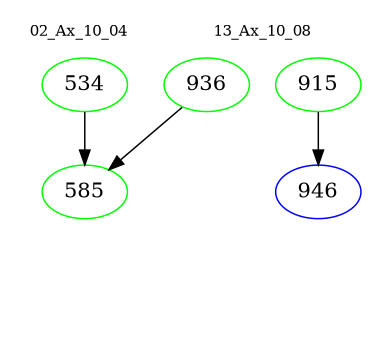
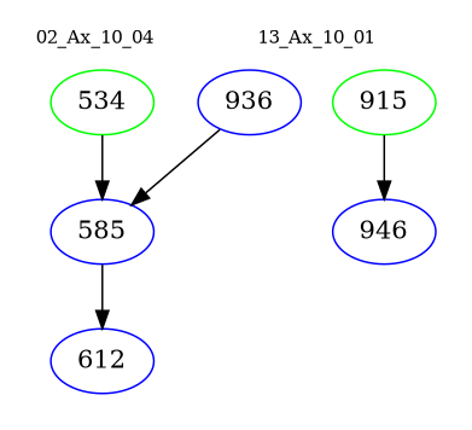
  digraph {
    node [color=green]
    edge [color=black]
    n1 [label=534]
-   n2 [label=585]
-   n4 [label=936]
+   n2 [color=blue label=585]
+   n3 [color=blue label=612]
+   n4 [color=blue label=936]
    n5 [label=915]
    n6 [color=blue label=946]
    subgraph cluster_1 {
      color=white
      fontsize=10
      label="02_Ax_10_04"
      n1
      n2
+     n3
    }
    subgraph cluster_2 {
      color=white
      fontsize=10
-     label="13_Ax_10_08"
+     label="13_Ax_10_01"
      n4
      n5
      n6
    }
    n1 -> n2
+   n2 -> n3
    n4 -> n2
    n5 -> n6
  }
